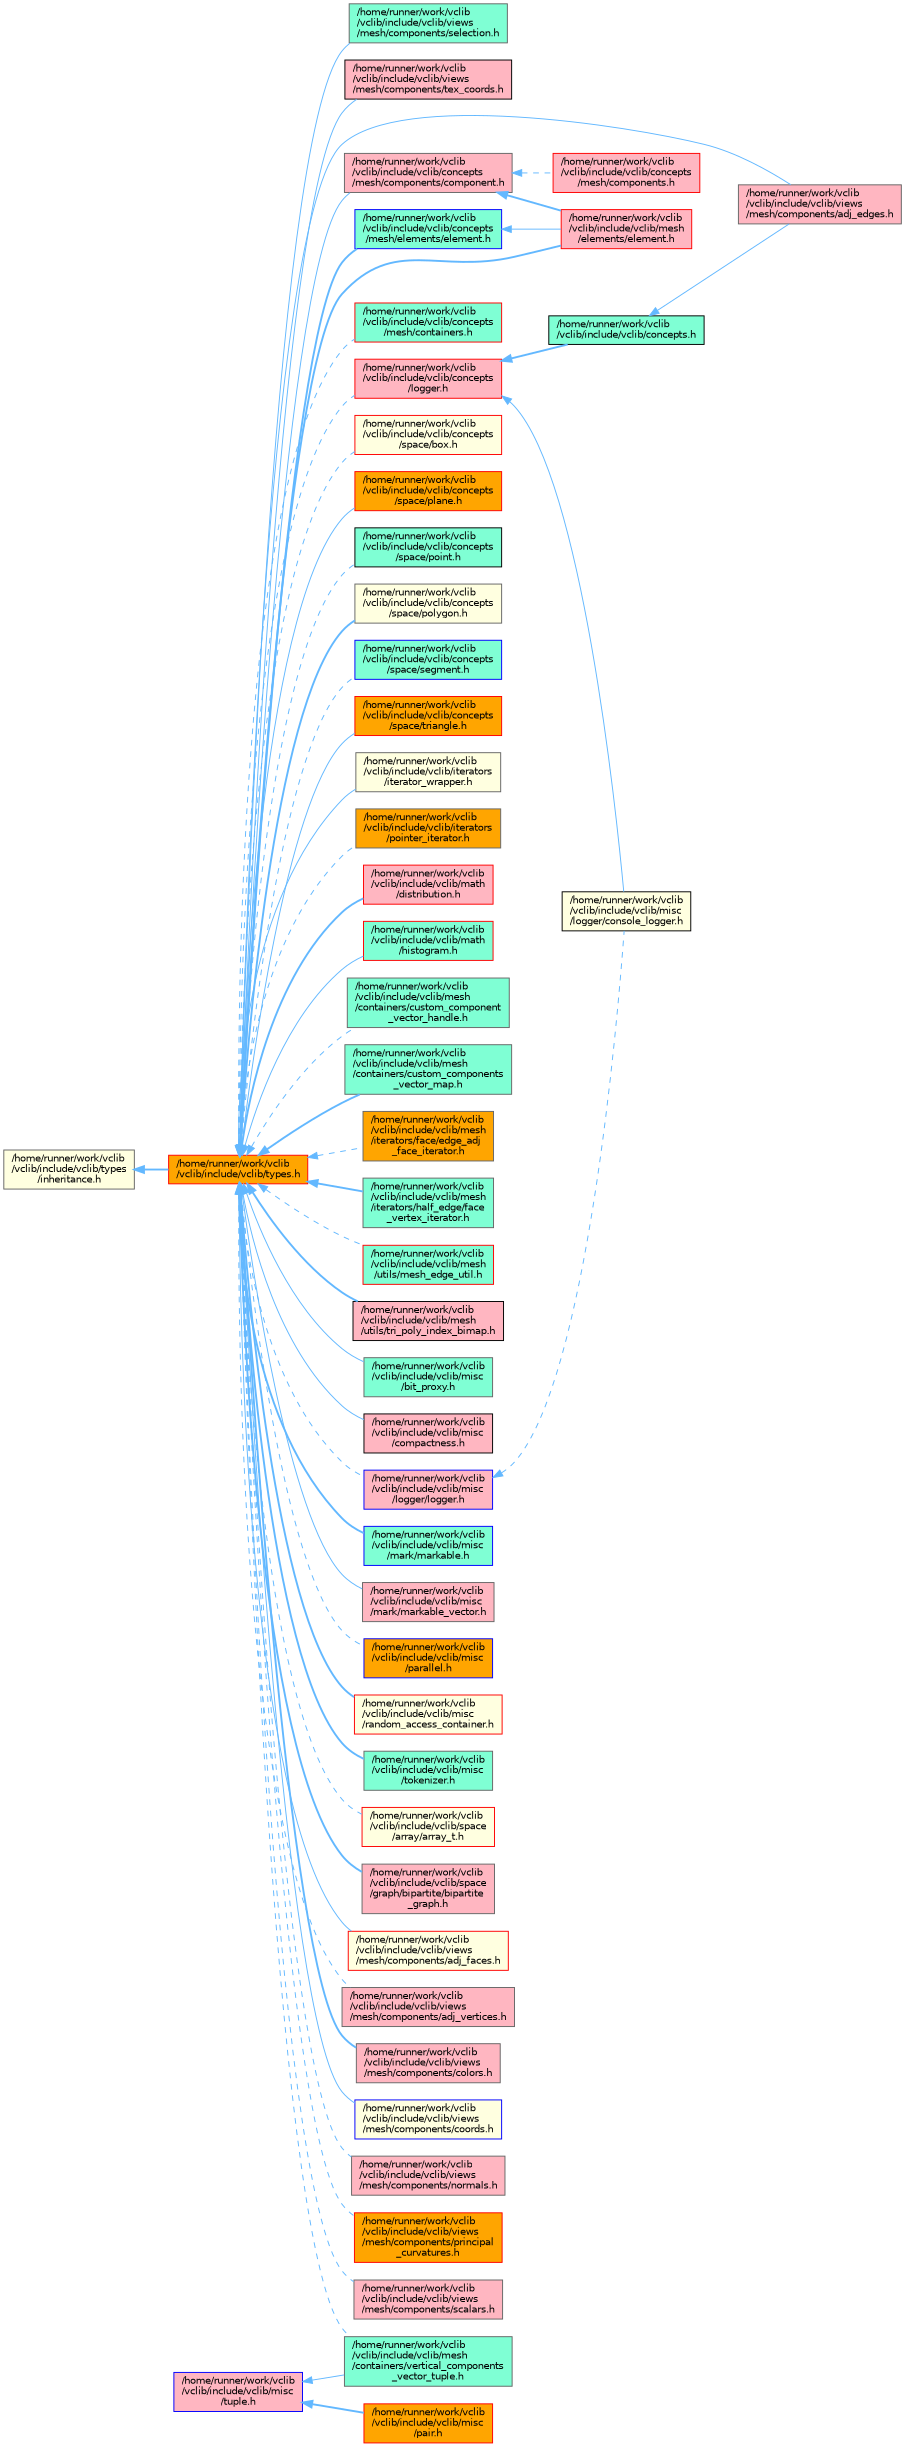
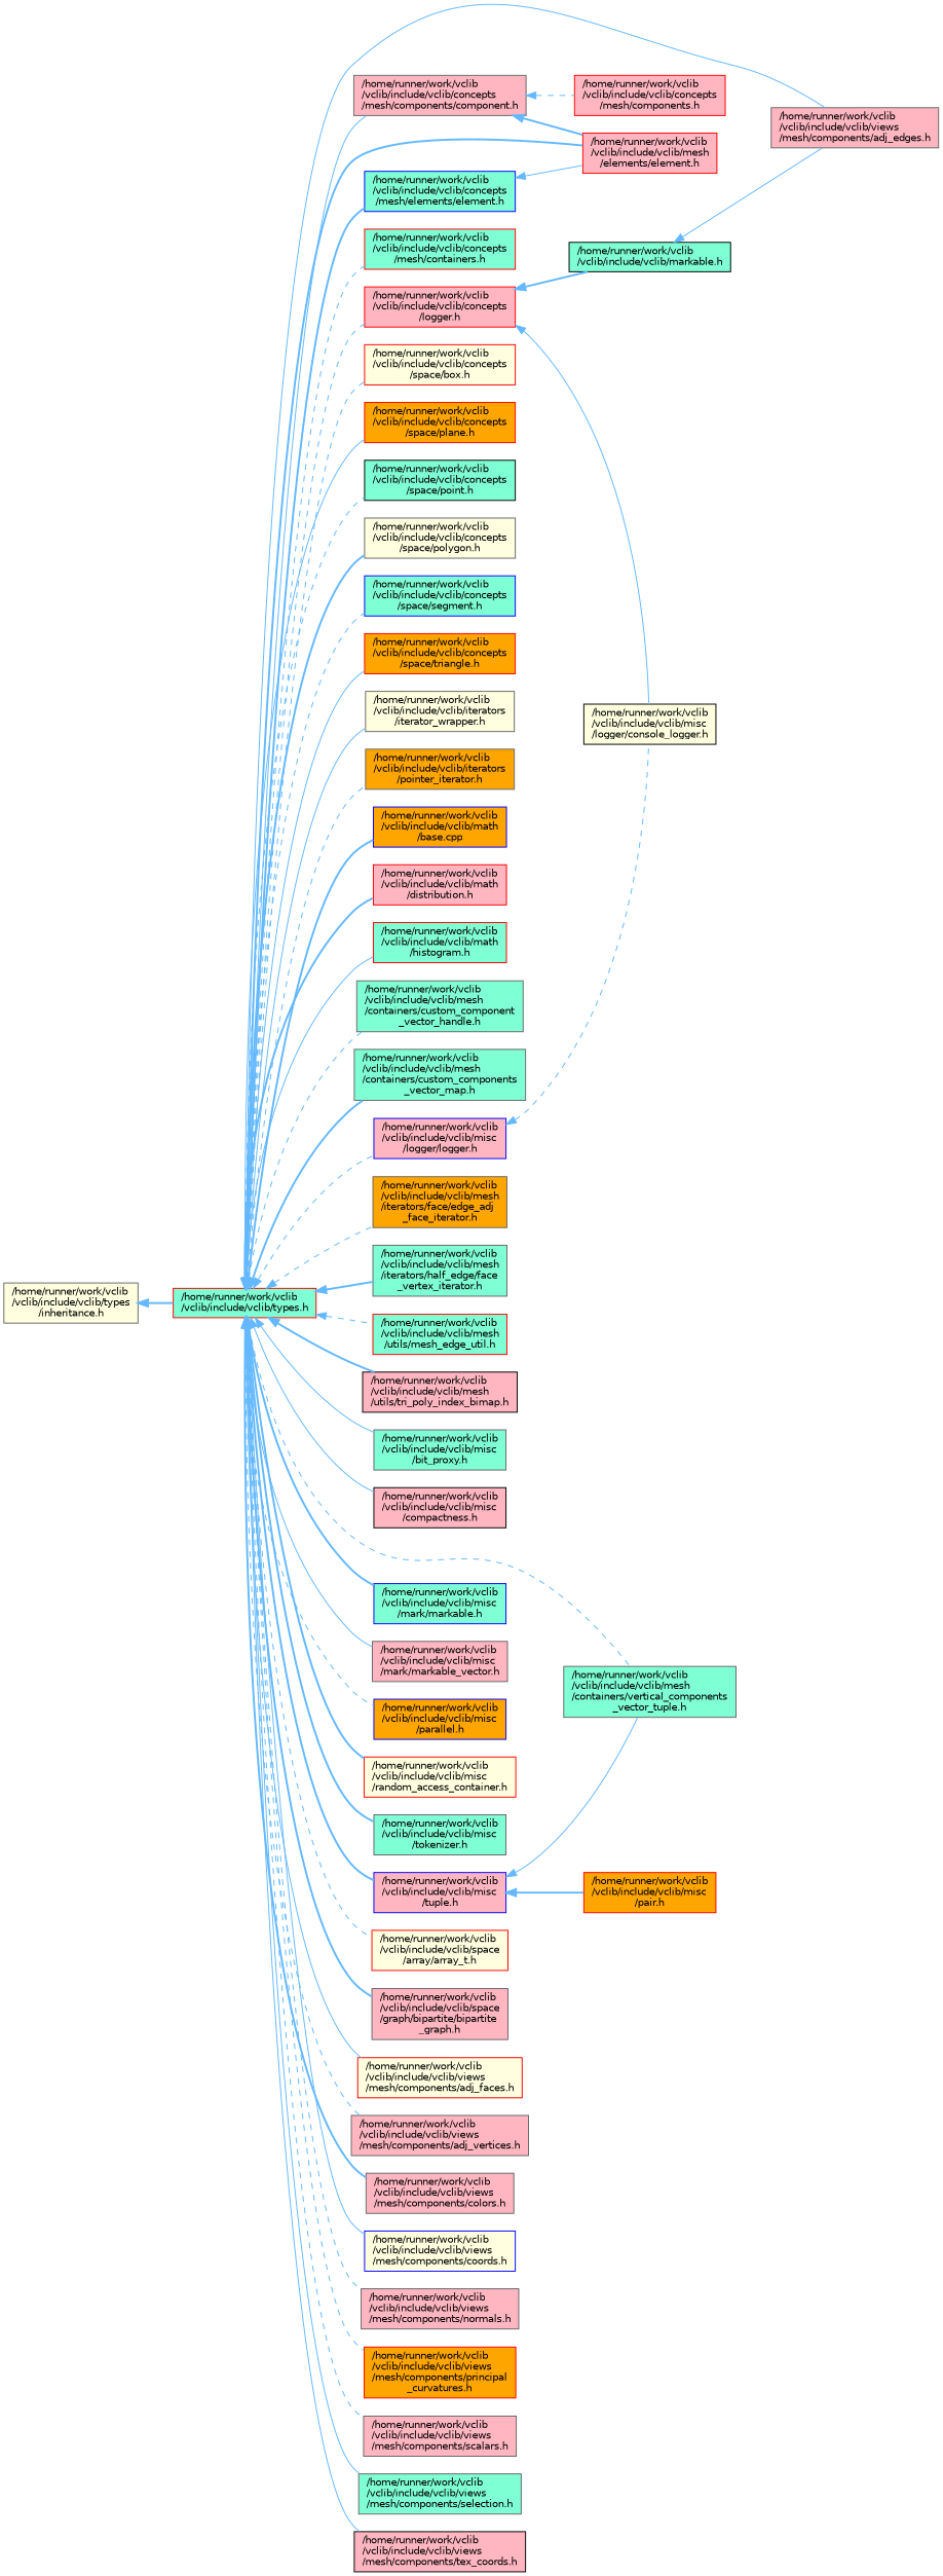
  digraph {
    rankdir=LR
    node [color=gray40 fillcolor=lightpink fontname=Helvetica fontsize=10 shape=box style=filled]
    edge [color=steelblue1 dir=back fontname=Helvetica fontsize=10 labelfontname=Helvetica labelfontsize=10 style=dashed]
    n1 [fillcolor=lightyellow fontcolor=black height=0.2 label="/home/runner/work/vclib\l/vclib/include/vclib/types\l/inheritance.h" width=0.4]
-   n2 [color=red fillcolor=orange height=0.2 label="/home/runner/work/vclib\l/vclib/include/vclib/types.h" width=0.4]
+   n2 [color=red fillcolor=aquamarine height=0.2 label="/home/runner/work/vclib\l/vclib/include/vclib/types.h" width=0.4]
    n3 [color=red height=0.2 label="/home/runner/work/vclib\l/vclib/include/vclib/concepts\l/logger.h" width=0.4]
    n4 [height=0.2 label="/home/runner/work/vclib\l/vclib/include/vclib/views\l/mesh/components/adj_edges.h" width=0.4]
    n5 [height=0.2 label="/home/runner/work/vclib\l/vclib/include/vclib/concepts\l/mesh/components/component.h" width=0.4]
    n6 [color=red height=0.2 label="/home/runner/work/vclib\l/vclib/include/vclib/mesh\l/elements/element.h" width=0.4]
    n7 [color=red fillcolor=aquamarine height=0.2 label="/home/runner/work/vclib\l/vclib/include/vclib/concepts\l/mesh/containers.h" width=0.4]
    n8 [color=blue fillcolor=aquamarine height=0.2 label="/home/runner/work/vclib\l/vclib/include/vclib/concepts\l/mesh/elements/element.h" width=0.4]
    n9 [color=red fillcolor=lightyellow height=0.2 label="/home/runner/work/vclib\l/vclib/include/vclib/concepts\l/space/box.h" width=0.4]
    n10 [color=red fillcolor=orange height=0.2 label="/home/runner/work/vclib\l/vclib/include/vclib/concepts\l/space/plane.h" width=0.4]
    n11 [color=black fillcolor=aquamarine height=0.2 label="/home/runner/work/vclib\l/vclib/include/vclib/concepts\l/space/point.h" width=0.4]
    n12 [fillcolor=lightyellow height=0.2 label="/home/runner/work/vclib\l/vclib/include/vclib/concepts\l/space/polygon.h" width=0.4]
    n13 [color=blue fillcolor=aquamarine height=0.2 label="/home/runner/work/vclib\l/vclib/include/vclib/concepts\l/space/segment.h" width=0.4]
    n14 [color=red fillcolor=orange height=0.2 label="/home/runner/work/vclib\l/vclib/include/vclib/concepts\l/space/triangle.h" width=0.4]
    n15 [fillcolor=lightyellow height=0.2 label="/home/runner/work/vclib\l/vclib/include/vclib/iterators\l/iterator_wrapper.h" width=0.4]
    n16 [fillcolor=orange height=0.2 label="/home/runner/work/vclib\l/vclib/include/vclib/iterators\l/pointer_iterator.h" width=0.4]
+   n17 [color=blue fillcolor=orange height=0.2 label="/home/runner/work/vclib\l/vclib/include/vclib/math\l/base.cpp" width=0.4]
    n18 [color=red height=0.2 label="/home/runner/work/vclib\l/vclib/include/vclib/math\l/distribution.h" width=0.4]
    n19 [color=red fillcolor=aquamarine height=0.2 label="/home/runner/work/vclib\l/vclib/include/vclib/math\l/histogram.h" width=0.4]
    n20 [fillcolor=aquamarine height=0.2 label="/home/runner/work/vclib\l/vclib/include/vclib/mesh\l/containers/custom_component\l_vector_handle.h" width=0.4]
    n21 [fillcolor=aquamarine height=0.2 label="/home/runner/work/vclib\l/vclib/include/vclib/mesh\l/containers/custom_components\l_vector_map.h" width=0.4]
    n22 [fillcolor=aquamarine height=0.2 label="/home/runner/work/vclib\l/vclib/include/vclib/mesh\l/containers/vertical_components\l_vector_tuple.h" width=0.4]
    n23 [fillcolor=orange height=0.2 label="/home/runner/work/vclib\l/vclib/include/vclib/mesh\l/iterators/face/edge_adj\l_face_iterator.h" width=0.4]
    n24 [fillcolor=aquamarine height=0.2 label="/home/runner/work/vclib\l/vclib/include/vclib/mesh\l/iterators/half_edge/face\l_vertex_iterator.h" width=0.4]
    n25 [color=red fillcolor=aquamarine height=0.2 label="/home/runner/work/vclib\l/vclib/include/vclib/mesh\l/utils/mesh_edge_util.h" width=0.4]
    n26 [color=black height=0.2 label="/home/runner/work/vclib\l/vclib/include/vclib/mesh\l/utils/tri_poly_index_bimap.h" width=0.4]
    n27 [fillcolor=aquamarine height=0.2 label="/home/runner/work/vclib\l/vclib/include/vclib/misc\l/bit_proxy.h" width=0.4]
    n28 [color=black height=0.2 label="/home/runner/work/vclib\l/vclib/include/vclib/misc\l/compactness.h" width=0.4]
    n29 [color=blue height=0.2 label="/home/runner/work/vclib\l/vclib/include/vclib/misc\l/logger/logger.h" width=0.4]
    n30 [color=blue fillcolor=aquamarine height=0.2 label="/home/runner/work/vclib\l/vclib/include/vclib/misc\l/mark/markable.h" width=0.4]
    n31 [height=0.2 label="/home/runner/work/vclib\l/vclib/include/vclib/misc\l/mark/markable_vector.h" width=0.4]
    n32 [color=blue fillcolor=orange height=0.2 label="/home/runner/work/vclib\l/vclib/include/vclib/misc\l/parallel.h" width=0.4]
    n33 [color=red fillcolor=lightyellow height=0.2 label="/home/runner/work/vclib\l/vclib/include/vclib/misc\l/random_access_container.h" width=0.4]
    n34 [fillcolor=aquamarine height=0.2 label="/home/runner/work/vclib\l/vclib/include/vclib/misc\l/tokenizer.h" width=0.4]
    n35 [color=blue height=0.2 label="/home/runner/work/vclib\l/vclib/include/vclib/misc\l/tuple.h" width=0.4]
    n36 [color=red fillcolor=lightyellow height=0.2 label="/home/runner/work/vclib\l/vclib/include/vclib/space\l/array/array_t.h" width=0.4]
    n37 [height=0.2 label="/home/runner/work/vclib\l/vclib/include/vclib/space\l/graph/bipartite/bipartite\l_graph.h" width=0.4]
    n38 [color=red fillcolor=lightyellow height=0.2 label="/home/runner/work/vclib\l/vclib/include/vclib/views\l/mesh/components/adj_faces.h" width=0.4]
    n39 [height=0.2 label="/home/runner/work/vclib\l/vclib/include/vclib/views\l/mesh/components/adj_vertices.h" width=0.4]
    n40 [height=0.2 label="/home/runner/work/vclib\l/vclib/include/vclib/views\l/mesh/components/colors.h" width=0.4]
    n41 [color=blue fillcolor=lightyellow height=0.2 label="/home/runner/work/vclib\l/vclib/include/vclib/views\l/mesh/components/coords.h" width=0.4]
    n42 [height=0.2 label="/home/runner/work/vclib\l/vclib/include/vclib/views\l/mesh/components/normals.h" width=0.4]
    n43 [color=red fillcolor=orange height=0.2 label="/home/runner/work/vclib\l/vclib/include/vclib/views\l/mesh/components/principal\l_curvatures.h" width=0.4]
    n44 [height=0.2 label="/home/runner/work/vclib\l/vclib/include/vclib/views\l/mesh/components/scalars.h" width=0.4]
    n45 [fillcolor=aquamarine height=0.2 label="/home/runner/work/vclib\l/vclib/include/vclib/views\l/mesh/components/selection.h" width=0.4]
    n46 [color=black height=0.2 label="/home/runner/work/vclib\l/vclib/include/vclib/views\l/mesh/components/tex_coords.h" width=0.4]
-   n47 [color=black fillcolor=aquamarine height=0.2 label="/home/runner/work/vclib\l/vclib/include/vclib/concepts.h" width=0.4]
+   n47 [color=black fillcolor=aquamarine height=0.2 label="/home/runner/work/vclib\l/vclib/include/vclib/markable.h" width=0.4]
    n48 [color=black fillcolor=lightyellow height=0.2 label="/home/runner/work/vclib\l/vclib/include/vclib/misc\l/logger/console_logger.h" width=0.4]
    n49 [color=red height=0.2 label="/home/runner/work/vclib\l/vclib/include/vclib/concepts\l/mesh/components.h" width=0.4]
    n50 [color=red fillcolor=orange height=0.2 label="/home/runner/work/vclib\l/vclib/include/vclib/misc\l/pair.h" width=0.4]
    n1 -> n2 [style=bold]
    n2 -> n3
    n2 -> n4 [style=solid]
    n2 -> n5 [style=solid]
    n2 -> n6 [style=bold]
    n2 -> n7
    n2 -> n8 [style=bold]
    n2 -> n9
    n2 -> n10 [style=solid]
    n2 -> n11
    n2 -> n12 [style=bold]
    n2 -> n13
    n2 -> n14 [style=solid]
    n2 -> n15 [style=solid]
    n2 -> n16
+   n2 -> n17 [style=bold]
    n2 -> n18 [style=bold]
    n2 -> n19 [style=solid]
    n2 -> n20
    n2 -> n21 [style=bold]
    n2 -> n22
    n2 -> n23
    n2 -> n24 [style=bold]
    n2 -> n25
    n2 -> n26 [style=bold]
    n2 -> n27 [style=solid]
    n2 -> n28 [style=solid]
    n2 -> n29
    n2 -> n30 [style=bold]
    n2 -> n31 [style=solid]
    n2 -> n32
    n2 -> n33 [style=bold]
    n2 -> n34 [style=bold]
+   n2 -> n35 [style=bold]
    n2 -> n36
    n2 -> n37 [style=bold]
    n2 -> n38 [style=solid]
    n2 -> n39
    n2 -> n40 [style=bold]
    n2 -> n41 [style=solid]
    n2 -> n42
    n2 -> n43
    n2 -> n44
    n2 -> n45 [style=solid]
    n2 -> n46 [style=solid]
    n3 -> n47 [style=bold]
    n3 -> n48 [style=solid]
    n5 -> n6 [style=bold]
    n5 -> n49
    n8 -> n6 [style=solid]
    n29 -> n48
    n35 -> n22 [style=solid]
    n35 -> n50 [style=bold]
    n47 -> n4 [style=solid]
  }
